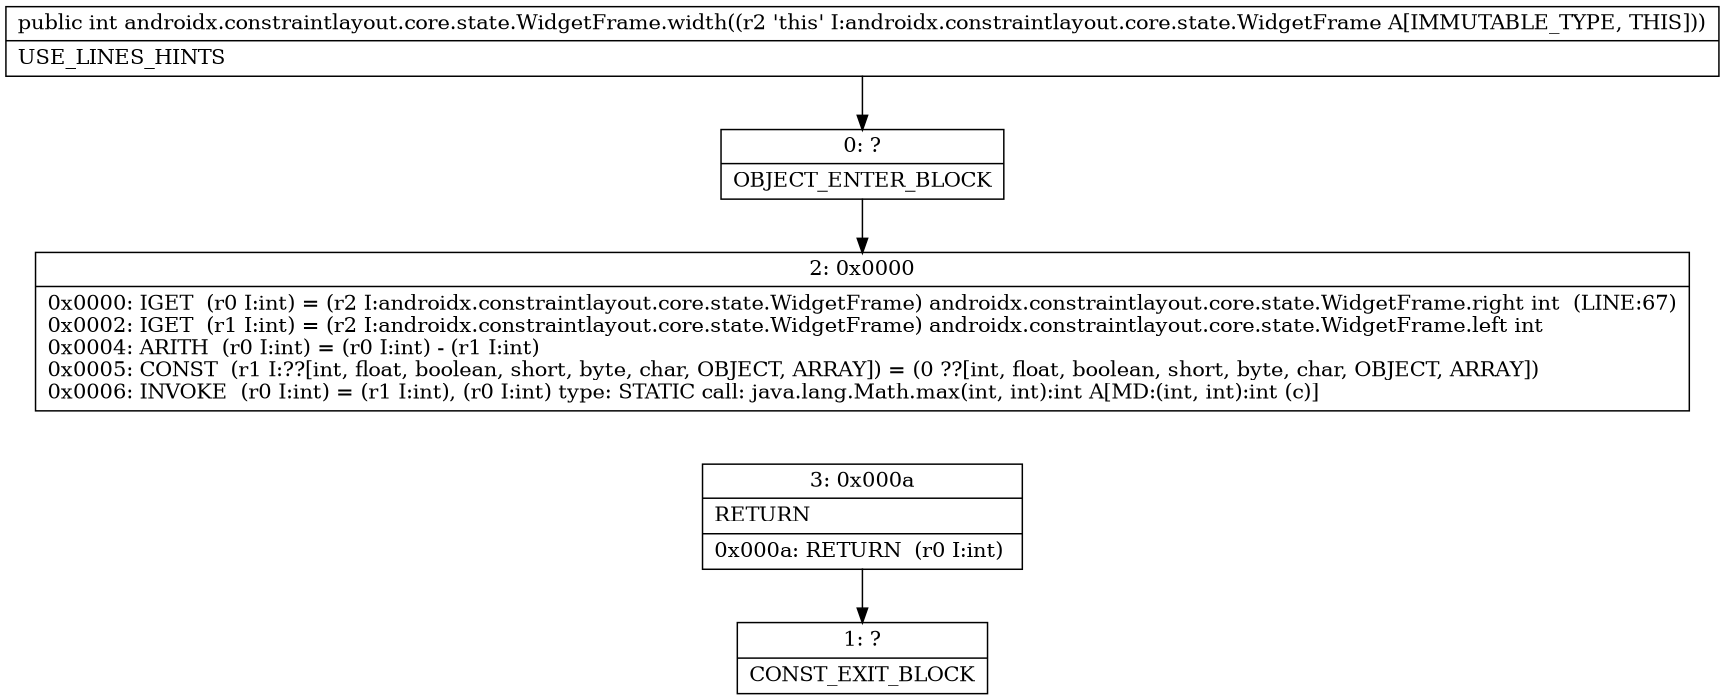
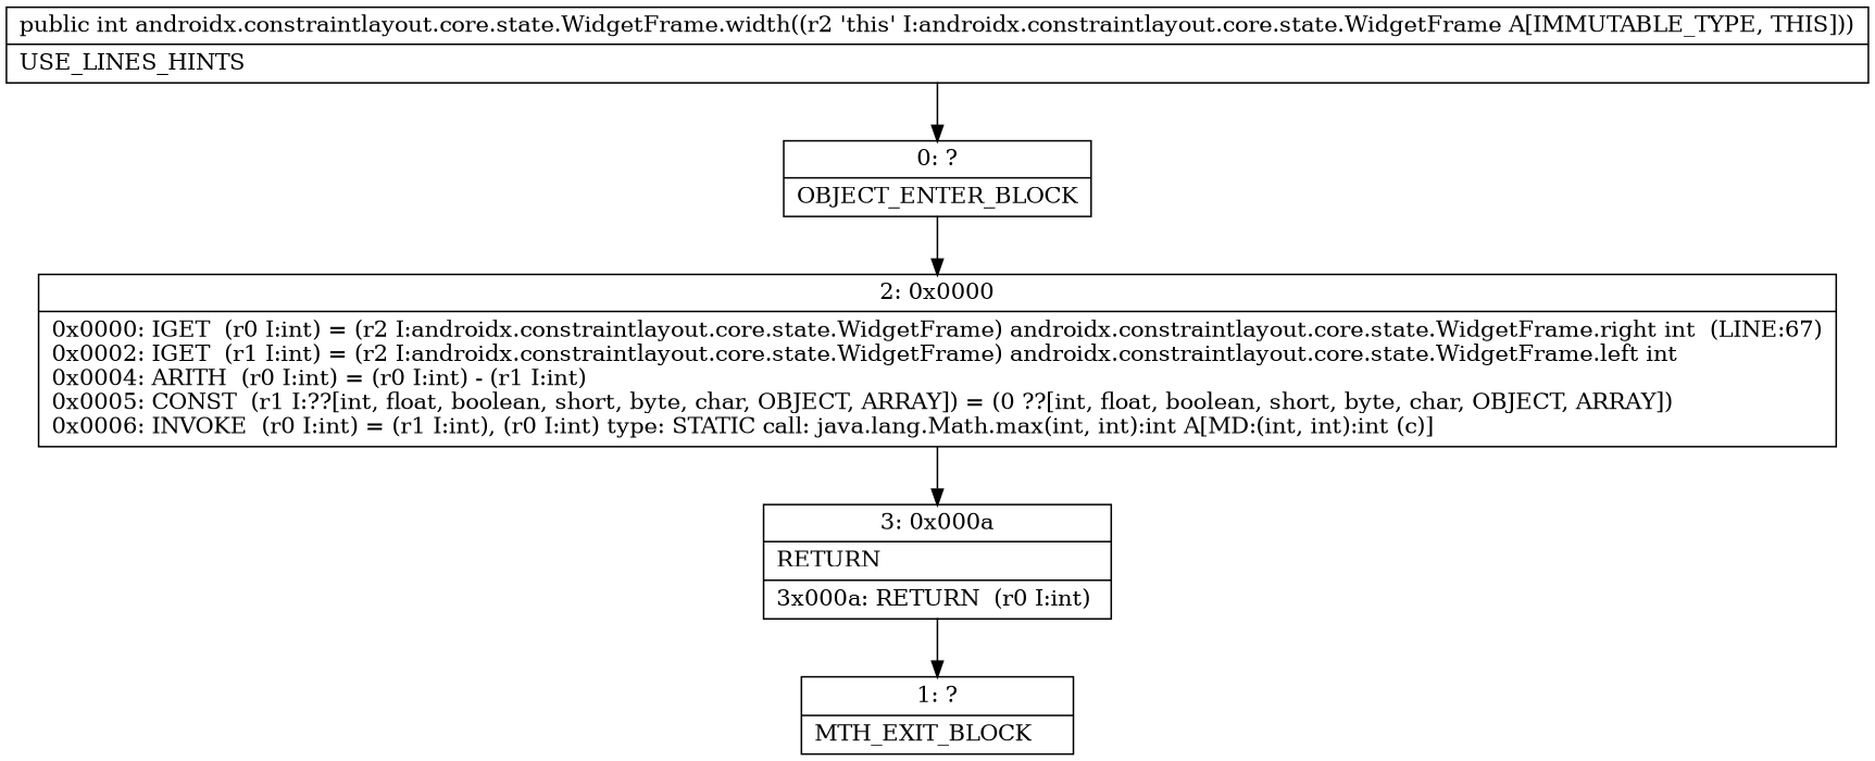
  digraph {
    node [shape=record]
    n1 [label="{0\:\ ?|OBJECT_ENTER_BLOCK\l}"]
    n2 [label="{2\:\ 0x0000|0x0000: IGET  (r0 I:int) = (r2 I:androidx.constraintlayout.core.state.WidgetFrame) androidx.constraintlayout.core.state.WidgetFrame.right int  (LINE:67)\l0x0002: IGET  (r1 I:int) = (r2 I:androidx.constraintlayout.core.state.WidgetFrame) androidx.constraintlayout.core.state.WidgetFrame.left int \l0x0004: ARITH  (r0 I:int) = (r0 I:int) \- (r1 I:int) \l0x0005: CONST  (r1 I:??[int, float, boolean, short, byte, char, OBJECT, ARRAY]) = (0 ??[int, float, boolean, short, byte, char, OBJECT, ARRAY]) \l0x0006: INVOKE  (r0 I:int) = (r1 I:int), (r0 I:int) type: STATIC call: java.lang.Math.max(int, int):int A[MD:(int, int):int (c)]\l}"]
-   n3 [label="{3\:\ 0x000a|RETURN\l|0x000a: RETURN  (r0 I:int) \l}"]
-   n4 [label="{1\:\ ?|CONST_EXIT_BLOCK\l}"]
+   n3 [label="{3\:\ 0x000a|RETURN\l|3x000a: RETURN  (r0 I:int) \l}"]
+   n4 [label="{1\:\ ?|MTH_EXIT_BLOCK\l}"]
    n5 [label="{public int androidx.constraintlayout.core.state.WidgetFrame.width((r2 'this' I:androidx.constraintlayout.core.state.WidgetFrame A[IMMUTABLE_TYPE, THIS]))  | USE_LINES_HINTS\l}"]
    n1 -> n2
+   n2 -> n3
    n3 -> n4
    n5 -> n1
  }
